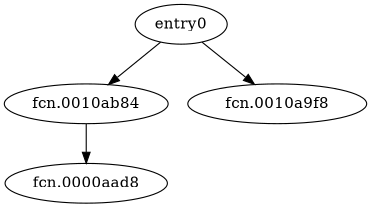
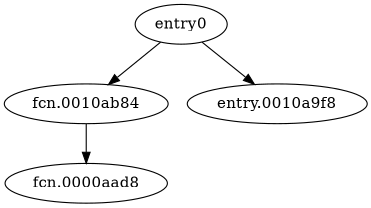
  digraph {
    n1 [label=entry0]
    n2 [label="fcn.0010ab84"]
-   n3 [label="fcn.0010a9f8"]
+   n3 [label="entry.0010a9f8"]
    n4 [label="fcn.0000aad8"]
    n1 -> n2
    n1 -> n3
    n2 -> n4
  }
